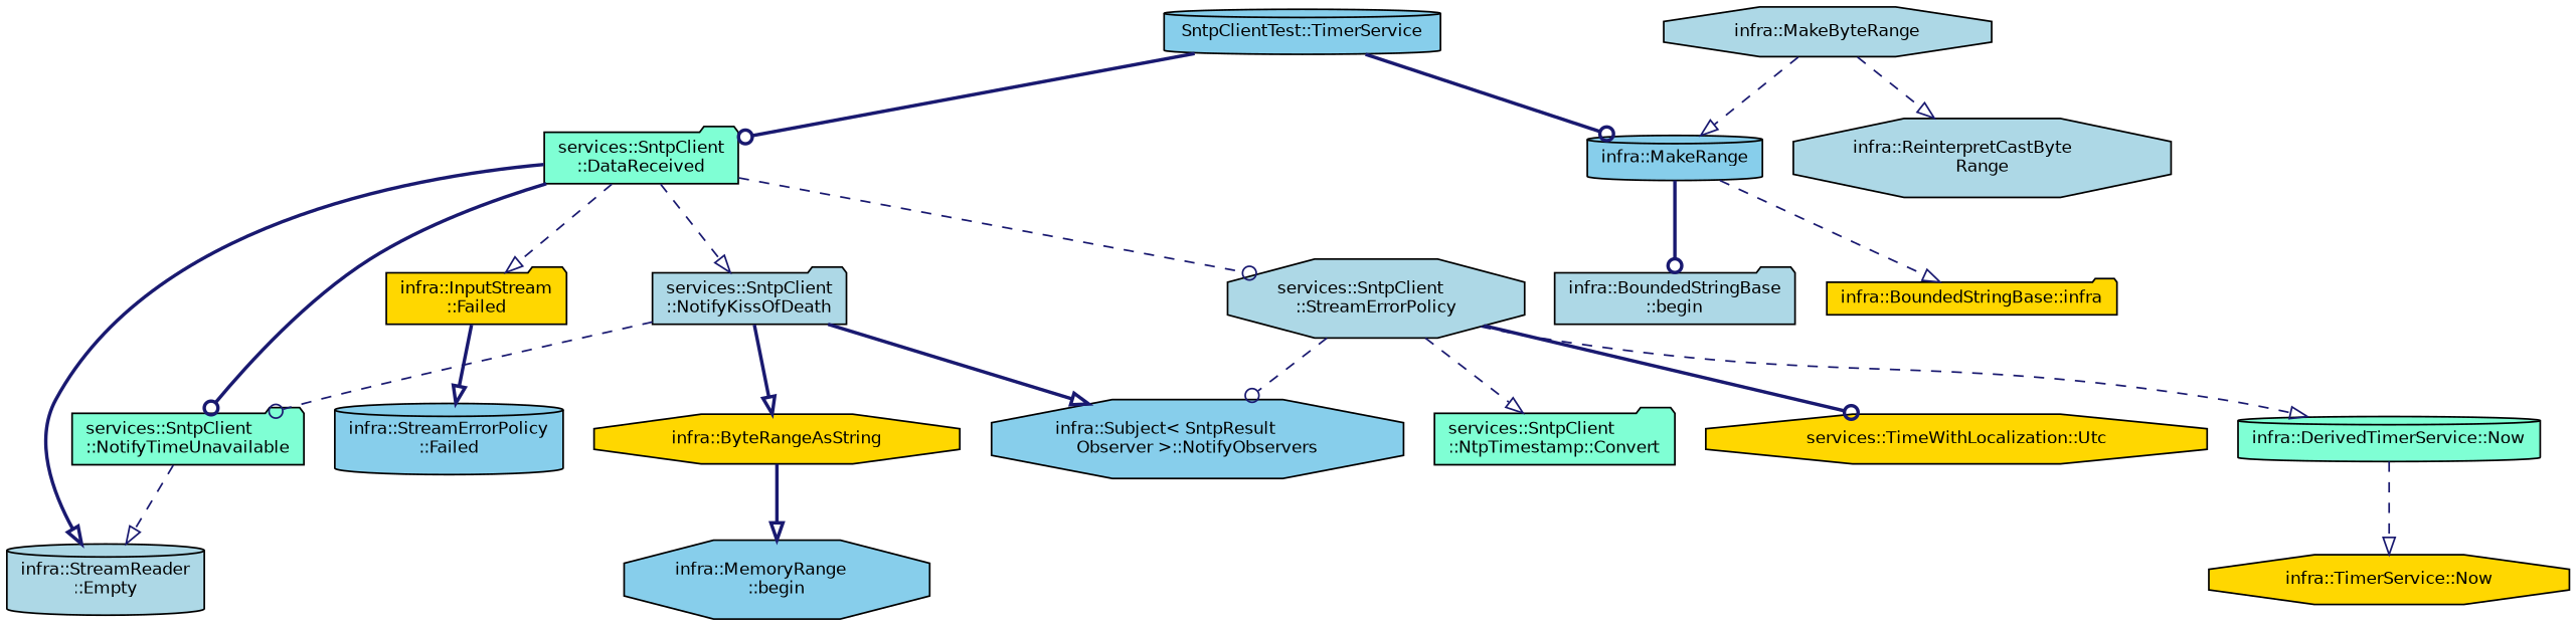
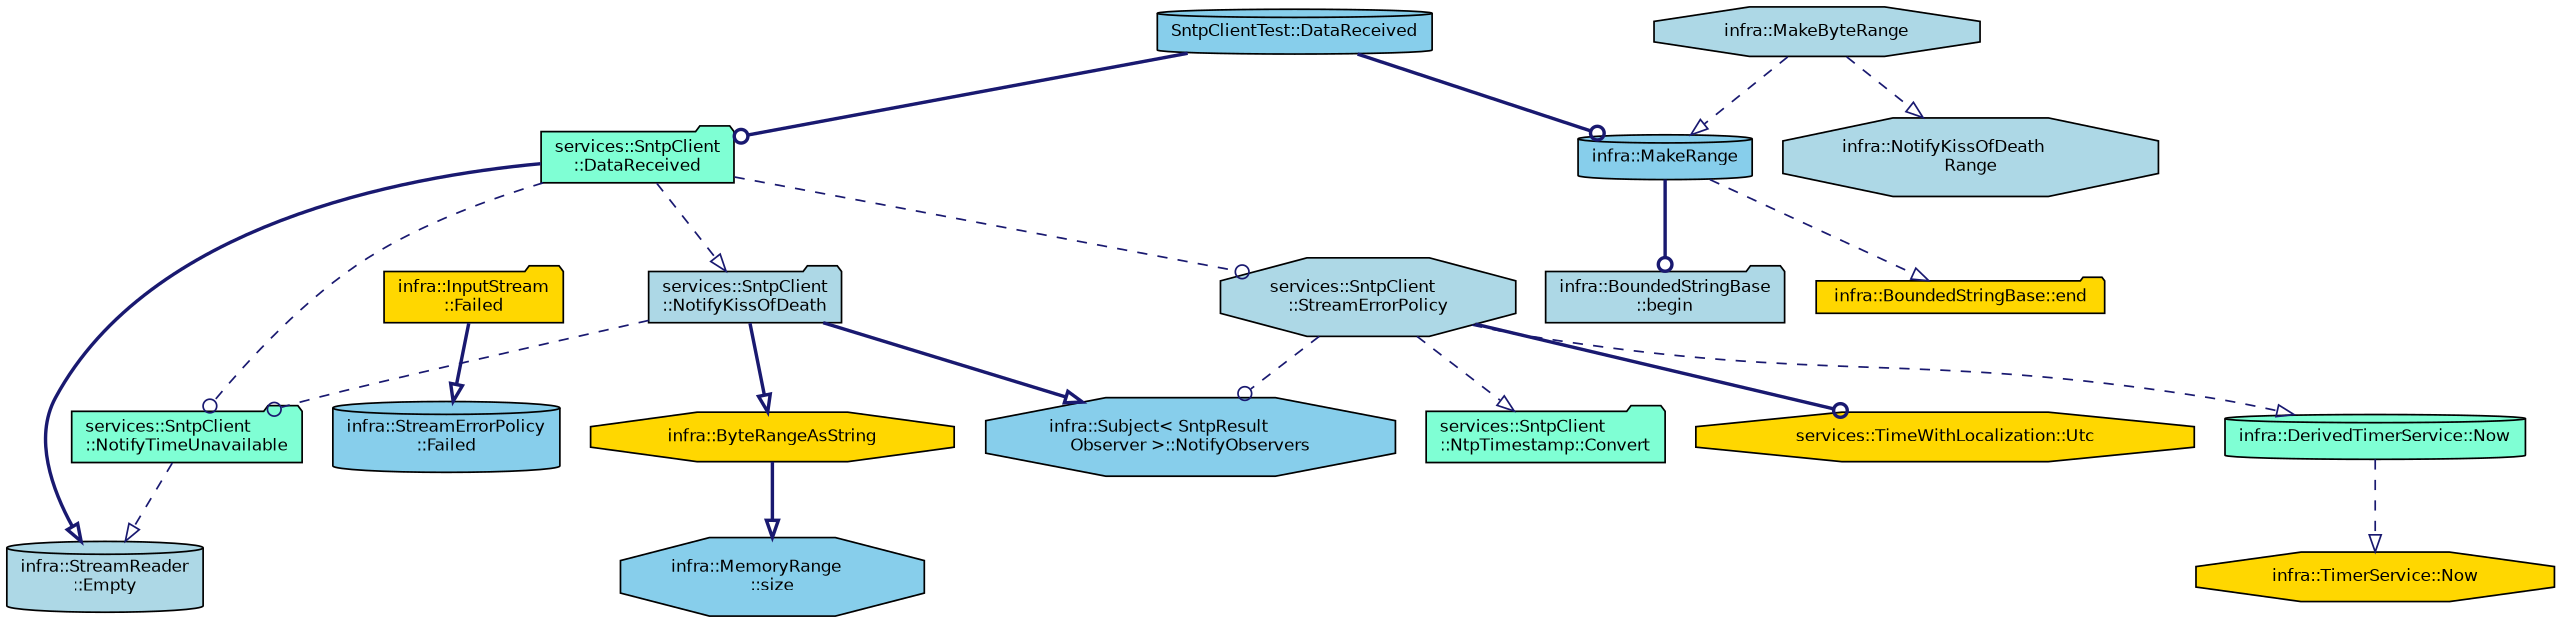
  digraph {
    rankdir=TB
    node [color=black fillcolor=lightblue fontname=Helvetica fontsize=10 shape=octagon style=filled]
    edge [arrowhead=onormal color=midnightblue fontname=Helvetica fontsize=10 labelfontname=Helvetica labelfontsize=10 style=dashed]
-   n1 [fillcolor=skyblue fontcolor=black height=0.2 label="SntpClientTest::TimerService" shape=cylinder width=0.4]
+   n1 [fillcolor=skyblue fontcolor=black height=0.2 label="SntpClientTest::DataReceived" shape=cylinder width=0.4]
    n2 [fillcolor=aquamarine height=0.2 label="services::SntpClient\l::DataReceived" shape=folder width=0.4]
    n3 [fillcolor=skyblue height=0.2 label="infra::MakeRange" shape=cylinder width=0.4]
    n4 [height=0.2 label="infra::StreamReader\l::Empty" shape=cylinder width=0.4]
    n5 [fillcolor=aquamarine height=0.2 label="services::SntpClient\l::NotifyTimeUnavailable" shape=folder width=0.4]
    n6 [fillcolor=gold height=0.2 label="infra::InputStream\l::Failed" shape=folder width=0.4]
    n7 [height=0.2 label="services::SntpClient\l::NotifyKissOfDeath" shape=folder width=0.4]
    n8 [height=0.2 label="services::SntpClient\l::StreamErrorPolicy" width=0.4]
    n9 [height=0.2 label="infra::BoundedStringBase\l::begin" shape=folder width=0.4]
-   n10 [fillcolor=gold height=0.2 label="infra::BoundedStringBase::infra" shape=folder width=0.4]
+   n10 [fillcolor=gold height=0.2 label="infra::BoundedStringBase::end" shape=folder width=0.4]
    n11 [fillcolor=skyblue height=0.2 label="infra::StreamErrorPolicy\l::Failed" shape=cylinder width=0.4]
    n12 [fillcolor=skyblue height=0.2 label="infra::Subject\< SntpResult\lObserver \>::NotifyObservers" width=0.4]
    n13 [fillcolor=gold height=0.2 label="infra::ByteRangeAsString" width=0.4]
    n14 [fillcolor=aquamarine height=0.2 label="services::SntpClient\l::NtpTimestamp::Convert" shape=folder width=0.4]
    n15 [fillcolor=gold height=0.2 label="services::TimeWithLocalization::Utc" width=0.4]
    n16 [fillcolor=aquamarine height=0.2 label="infra::DerivedTimerService::Now" shape=cylinder width=0.4]
-   n17 [fillcolor=skyblue height=0.2 label="infra::MemoryRange\l::begin" width=0.4]
+   n17 [fillcolor=skyblue height=0.2 label="infra::MemoryRange\l::size" width=0.4]
    n18 [height=0.2 label="infra::MakeByteRange" width=0.4]
-   n19 [height=0.2 label="infra::ReinterpretCastByte\lRange" width=0.4]
+   n19 [height=0.2 label="infra::NotifyKissOfDeath\lRange" width=0.4]
    n20 [fillcolor=gold height=0.2 label="infra::TimerService::Now" width=0.4]
    n1 -> n2 [arrowhead=odot style=bold]
    n1 -> n3 [arrowhead=odot style=bold]
    n2 -> n4 [style=bold]
-   n2 -> n5 [arrowhead=odot style=bold]
-   n2 -> n6
+   n2 -> n5 [arrowhead=odot]
    n2 -> n7
    n2 -> n8 [arrowhead=odot]
    n3 -> n9 [arrowhead=odot style=bold]
    n3 -> n10
    n5 -> n4
    n6 -> n11 [style=bold]
    n7 -> n5 [arrowhead=odot]
    n7 -> n12 [style=bold]
    n7 -> n13 [style=bold]
    n8 -> n12 [arrowhead=odot]
    n8 -> n14
    n8 -> n15 [arrowhead=odot style=bold]
    n8 -> n16
    n13 -> n17 [style=bold]
    n16 -> n20
    n18 -> n3
    n18 -> n19
  }
